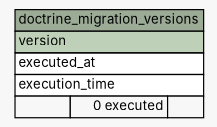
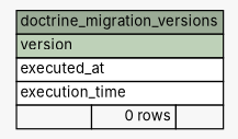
  digraph {
    bgcolor="#f7f7f7"
    fontname=Inter
    fontsize=11
    nodesep=0.18
    rankdir=RL
    ranksep=0.46
-   n1 [fontname=Inter fontsize=11 label=<     <TABLE BORDER="0" CELLBORDER="1" CELLSPACING="0" BGCOLOR="#ffffff">       <TR><TD COLSPAN="3" BGCOLOR="#9bab96" ALIGN="CENTER">doctrine_migration_versions</TD></TR>       <TR><TD PORT="version" COLSPAN="3" BGCOLOR="#bed1b8" ALIGN="LEFT">version</TD></TR>       <TR><TD PORT="executed_at" COLSPAN="3" ALIGN="LEFT">executed_at</TD></TR>       <TR><TD PORT="execution_time" COLSPAN="3" ALIGN="LEFT">execution_time</TD></TR>       <TR><TD ALIGN="LEFT" BGCOLOR="#f7f7f7">  </TD><TD ALIGN="RIGHT" BGCOLOR="#f7f7f7">0 executed</TD><TD ALIGN="RIGHT" BGCOLOR="#f7f7f7">  </TD></TR>     </TABLE>> shape=plaintext]
+   n1 [fontname=Inter fontsize=11 label=<     <TABLE BORDER="0" CELLBORDER="1" CELLSPACING="0" BGCOLOR="#ffffff">       <TR><TD COLSPAN="3" BGCOLOR="#9bab96" ALIGN="CENTER">doctrine_migration_versions</TD></TR>       <TR><TD PORT="version" COLSPAN="3" BGCOLOR="#bed1b8" ALIGN="LEFT">version</TD></TR>       <TR><TD PORT="executed_at" COLSPAN="3" ALIGN="LEFT">executed_at</TD></TR>       <TR><TD PORT="execution_time" COLSPAN="3" ALIGN="LEFT">execution_time</TD></TR>       <TR><TD ALIGN="LEFT" BGCOLOR="#f7f7f7">  </TD><TD ALIGN="RIGHT" BGCOLOR="#f7f7f7">0 rows</TD><TD ALIGN="RIGHT" BGCOLOR="#f7f7f7">  </TD></TR>     </TABLE>> shape=plaintext]
  }
